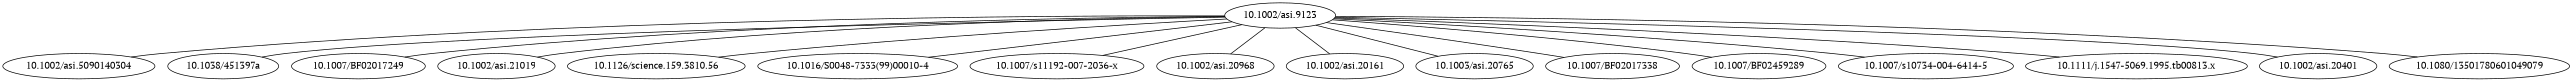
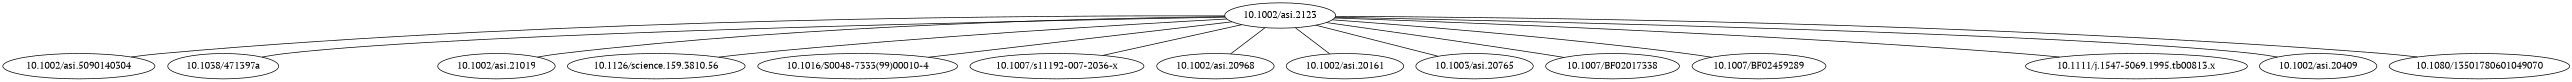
  strict graph {
    fontname="PT Serif"
    node [fontname="PT Serif"]
    edge [fontname="PT Serif"]
-   "10.1002/asi.2123" [label="10.1002/asi.9123"]
+   "10.1002/asi.2123"
    "10.1002/asi.5090140304"
-   "10.1038/451397a"
-   "10.1007/BF02017249"
+   "10.1038/451397a" [label="10.1038/471397a"]
    n5 [label="10.1002/asi.21019"]
    "10.1126/science.159.3810.56"
    "10.1016/S0048-7333(99)00010-4"
    "10.1007/s11192-007-2036-x"
    "10.1002/asi.20968"
    n10 [label="10.1002/asi.20161"]
    n11 [label="10.1003/asi.20765"]
    "10.1007/BF02017338"
    "10.1007/BF02459289"
-   "10.1007/s10734-004-6414-5"
    "10.1111/j.1547-5069.1995.tb00813.x"
-   "10.1002/asi.20409" [label="10.1002/asi.20401"]
-   "10.1080/13501780601049079"
+   "10.1002/asi.20409"
+   "10.1080/13501780601049079" [label="10.1080/13501780601049070"]
    "10.1002/asi.2123" -- "10.1002/asi.5090140304"
    "10.1002/asi.2123" -- "10.1038/451397a"
-   "10.1002/asi.2123" -- "10.1007/BF02017249"
    "10.1002/asi.2123" -- n5
    "10.1002/asi.2123" -- "10.1126/science.159.3810.56"
    "10.1002/asi.2123" -- "10.1016/S0048-7333(99)00010-4"
    "10.1002/asi.2123" -- "10.1007/s11192-007-2036-x"
    "10.1002/asi.2123" -- "10.1002/asi.20968"
    "10.1002/asi.2123" -- n10
    "10.1002/asi.2123" -- n11
    "10.1002/asi.2123" -- "10.1007/BF02017338"
    "10.1002/asi.2123" -- "10.1007/BF02459289"
-   "10.1002/asi.2123" -- "10.1007/s10734-004-6414-5"
    "10.1002/asi.2123" -- "10.1111/j.1547-5069.1995.tb00813.x"
    "10.1002/asi.2123" -- "10.1002/asi.20409"
    "10.1002/asi.2123" -- "10.1080/13501780601049079"
  }
